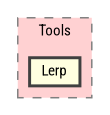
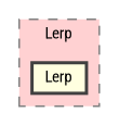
  digraph {
    compound=true
    fontname="Roboto Condensed"
    n1 [color=grey25 fillcolor=lightyellow fontname="Roboto Condensed" fontsize=10 height=0.2 label=Lerp shape=box style="filled,bold" width=0.4]
    subgraph cluster_1 {
      bgcolor="#ffd1d2"
      fontsize=10
-     label=Tools
+     label=Lerp
      pencolor=grey50
      style="filled,dashed"
      n1
    }
  }
